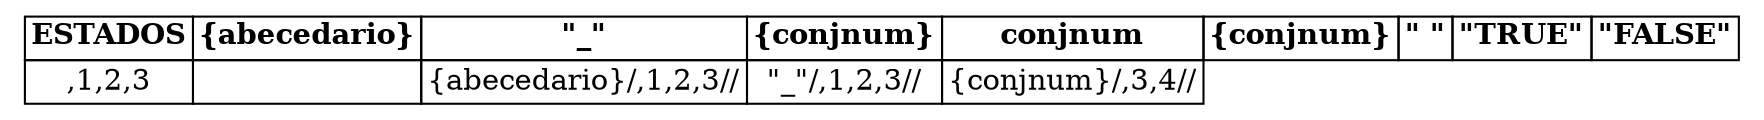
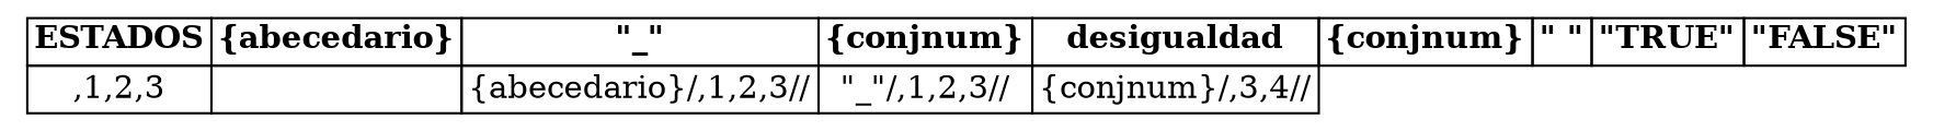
  digraph {
    rankdir=LR
-   n1 [label=<<table border="0" cellborder="1" cellspacing="0">  <tr> <td><b>ESTADOS</b></td> <td><b>{abecedario}</b></td> <td><b>"_"</b></td> <td><b>{conjnum}</b></td> <td><b>conjnum</b></td> <td><b>{conjnum}</b></td> <td><b>" "</b></td> <td><b>"TRUE"</b></td> <td><b>"FALSE"</b></td> </tr> <tr> <td>,1,2,3</td> <td></td> <td>{abecedario}/,1,2,3//</td> <td>"_"/,1,2,3//</td> <td>{conjnum}/,3,4//</td> </tr> </table>> shape=plaintext]
+   n1 [label=<<table border="0" cellborder="1" cellspacing="0">  <tr> <td><b>ESTADOS</b></td> <td><b>{abecedario}</b></td> <td><b>"_"</b></td> <td><b>{conjnum}</b></td> <td><b>desigualdad</b></td> <td><b>{conjnum}</b></td> <td><b>" "</b></td> <td><b>"TRUE"</b></td> <td><b>"FALSE"</b></td> </tr> <tr> <td>,1,2,3</td> <td></td> <td>{abecedario}/,1,2,3//</td> <td>"_"/,1,2,3//</td> <td>{conjnum}/,3,4//</td> </tr> </table>> shape=plaintext]
  }
